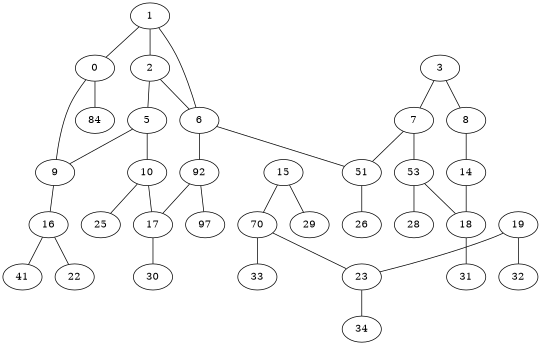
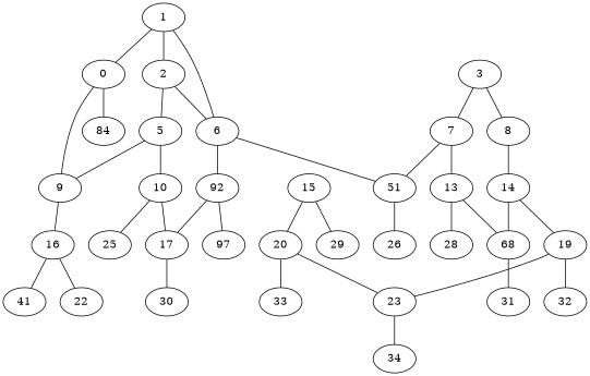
  graph {
    node [chem=C]
    edge [valence=1]
    1
    2
    n3 [label=0]
    6
    5
    3
    7
    8
    9
    n10 [chem=H label=84]
    10
    n12 [label=51]
    n13 [label=92]
-   13 [label=53]
+   13
    14
    16 [chem=N]
    17
    25 [chem=H]
    26 [chem=H]
    n20 [chem=H label=97]
-   18
+   18 [label=68]
    28 [chem=H]
    19
    15
-   20 [label=70]
+   20
    29 [chem=H]
    n27 [chem=O label=41]
    22 [chem=O]
    30 [chem=H]
    31 [chem=H]
    23
    32 [chem=H]
    33 [chem=H]
    34 [chem=H]
    1 -- 2
    1 -- n3
    1 -- 6 [valence=2]
    2 -- 6
    2 -- 5 [valence=2]
    n3 -- 9 [valence=2]
    n3 -- n10
    6 -- n12
    6 -- n13 [valence=2]
    5 -- 9
    5 -- 10
    3 -- 7
    3 -- 8
    7 -- n12 [valence=2]
    7 -- 13
    8 -- 14 [valence=2]
    9 -- 16
    10 -- 17 [valence=2]
    10 -- 25
    n12 -- 26
    n13 -- 17
    n13 -- n20
    13 -- 18 [valence=2]
    13 -- 28
    14 -- 18
+   14 -- 19
    16 -- n27 [valence=2]
    16 -- 22
    17 -- 30
    18 -- 31
    19 -- 23 [valence=2]
    19 -- 32
    15 -- 20 [valence=2]
    15 -- 29
    20 -- 23
    20 -- 33
    23 -- 34
  }
